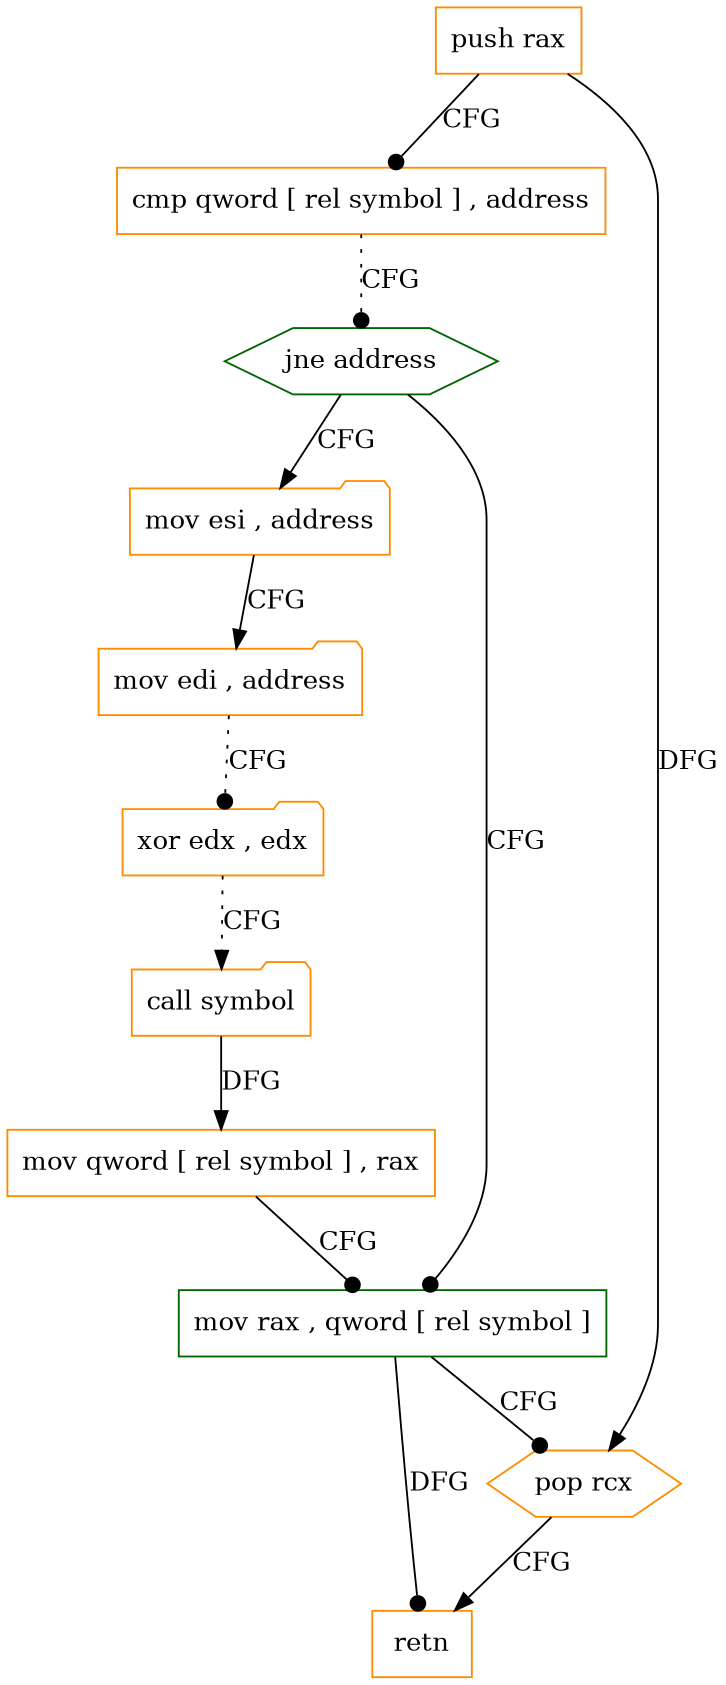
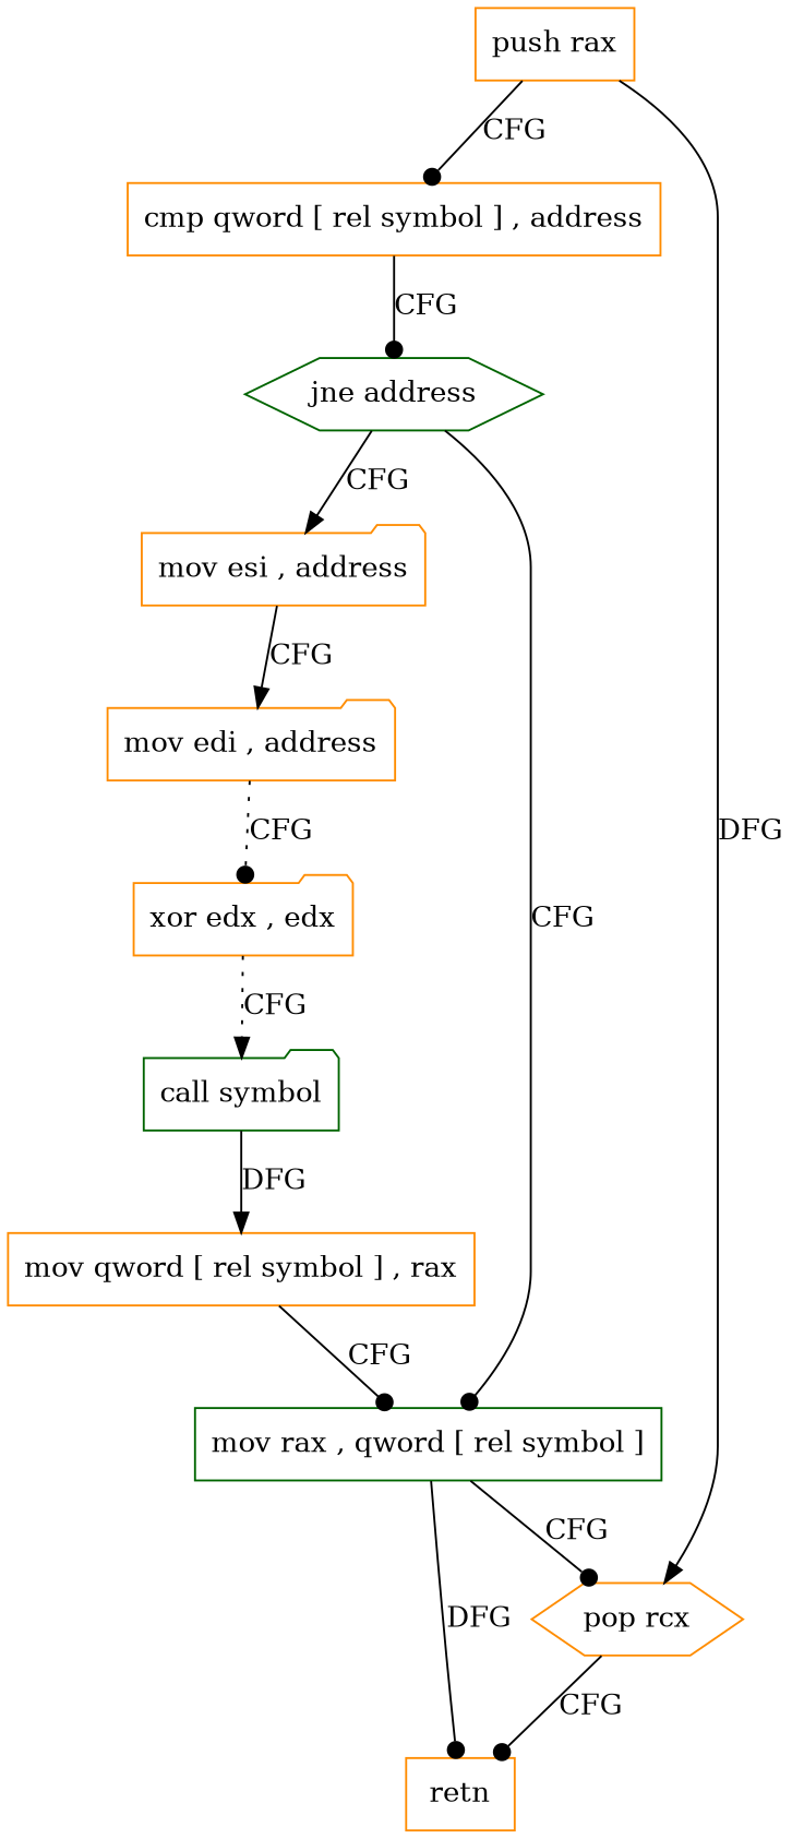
  digraph {
    node [color=darkorange shape=box]
    edge [arrowhead=dot style=solid]
    n1 [label="push rax"]
    n2 [label="cmp qword [ rel symbol ] , address"]
    n3 [label="pop rcx" shape=hexagon]
    n4 [color=darkgreen label="jne address" shape=hexagon]
    n5 [label=retn]
    n6 [color=darkgreen label="mov rax , qword [ rel symbol ]"]
    n7 [label="mov esi , address" shape=folder]
    n8 [label="mov edi , address" shape=folder]
    n9 [label="xor edx , edx" shape=folder]
-   n10 [label="call symbol" shape=folder]
+   n10 [color=darkgreen label="call symbol" shape=folder]
    n11 [label="mov qword [ rel symbol ] , rax"]
    n1 -> n2 [label=CFG]
    n1 -> n3 [arrowhead=normal label=DFG]
-   n2 -> n4 [label=CFG style=dotted]
-   n3 -> n5 [arrowhead=normal label=CFG]
+   n2 -> n4 [label=CFG]
+   n3 -> n5 [label=CFG]
    n4 -> n6 [label=CFG]
    n4 -> n7 [arrowhead=normal label=CFG]
    n6 -> n3 [label=CFG]
    n6 -> n5 [label=DFG]
    n7 -> n8 [arrowhead=normal label=CFG]
    n8 -> n9 [label=CFG style=dotted]
    n9 -> n10 [arrowhead=normal label=CFG style=dotted]
    n10 -> n11 [arrowhead=normal label=DFG]
    n11 -> n6 [label=CFG]
  }
